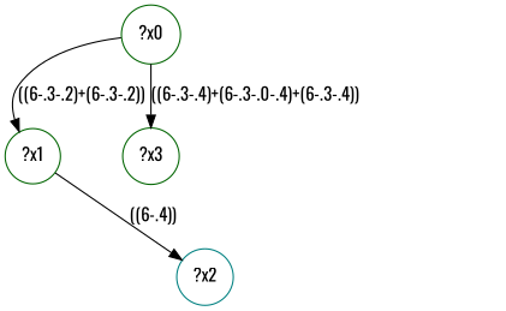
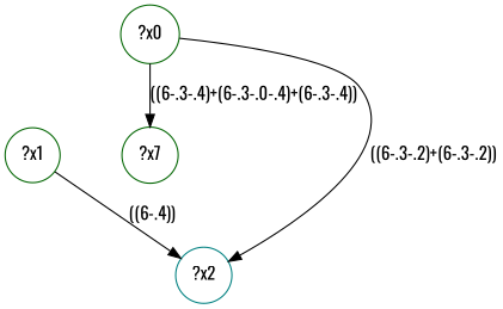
  digraph {
    fontname=Oswald
    node [color=darkgreen fontname=Oswald shape=circle]
    edge [fontname=Oswald]
    n1 [label="?x0"]
    n2 [label="?x1"]
-   n3 [label="?x3"]
+   n3 [label="?x7"]
    n4 [color=teal label="?x2"]
-   n1 -> n2 [label="((6-.3-.2)+(6-.3-.2))"]
+   n1 -> n4 [label="((6-.3-.2)+(6-.3-.2))"]
    n1 -> n3 [label="((6-.3-.4)+(6-.3-.0-.4)+(6-.3-.4))"]
    n2 -> n4 [label="((6-.4))"]
  }
